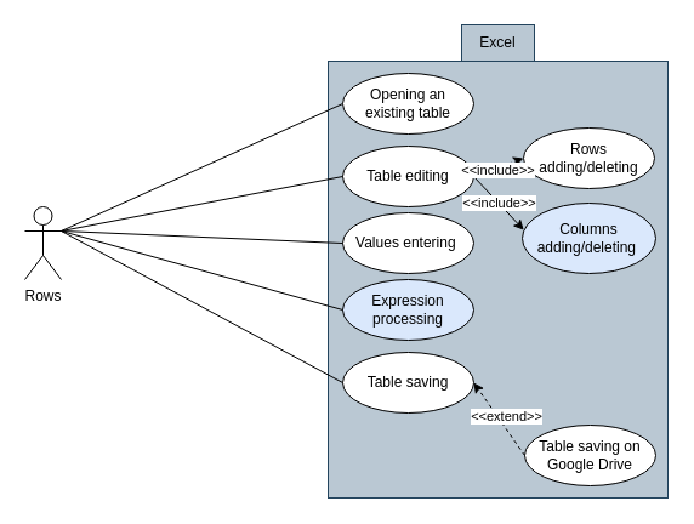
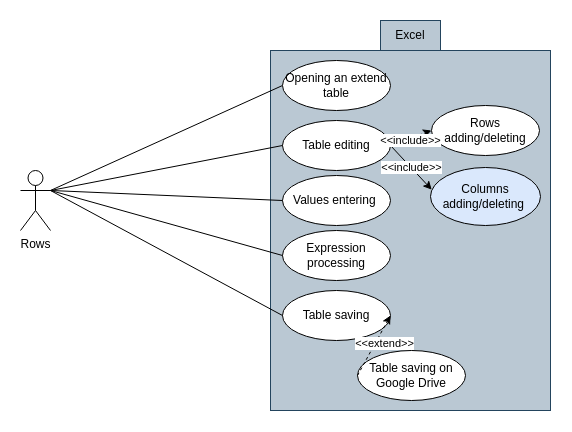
  <mxCell id="0" />
  <mxCell id="1" parent="0" />
  <mxCell id="2" value="" style="rounded=0;whiteSpace=wrap;html=1;fillColor=#bac8d3;strokeColor=#23445d;" parent="1" vertex="1"><mxGeometry x="270" y="50" width="280" height="360" as="geometry" /></mxCell>
  <mxCell id="3" value="Excel" style="text;html=1;strokeColor=#23445d;fillColor=#bac8d3;align=center;verticalAlign=middle;whiteSpace=wrap;rounded=0;" parent="1" vertex="1"><mxGeometry x="380" y="20" width="60" height="30" as="geometry" /></mxCell>
  <mxCell id="4" value="Rows" style="shape=umlActor;verticalLabelPosition=bottom;verticalAlign=top;html=1;outlineConnect=0;" parent="1" vertex="1"><mxGeometry x="20" y="170" width="30" height="60" as="geometry" /></mxCell>
  <mxCell id="5" value="Values entering&amp;nbsp;" style="ellipse;whiteSpace=wrap;html=1;" parent="1" vertex="1"><mxGeometry x="282" y="175" width="108" height="50" as="geometry" /></mxCell>
- <mxCell id="6" value="Expression processing" style="ellipse;whiteSpace=wrap;html=1;fillColor=#dae8fc;" parent="1" vertex="1"><mxGeometry x="282" y="230" width="108" height="50" as="geometry" /></mxCell>
+ <mxCell id="6" value="Expression processing" style="ellipse;whiteSpace=wrap;html=1;" parent="1" vertex="1"><mxGeometry x="282" y="230" width="108" height="50" as="geometry" /></mxCell>
  <mxCell id="7" value="" style="endArrow=none;html=1;rounded=0;exitX=1;exitY=0.333;exitDx=0;exitDy=0;exitPerimeter=0;entryX=0;entryY=0.5;entryDx=0;entryDy=0;" parent="1" source="4" edge="1"><mxGeometry width="50" height="50" relative="1" as="geometry"><mxPoint x="60" y="190" as="sourcePoint" /><mxPoint x="282" y="85" as="targetPoint" /></mxGeometry></mxCell>
  <mxCell id="8" value="" style="endArrow=none;html=1;rounded=0;exitX=1;exitY=0.333;exitDx=0;exitDy=0;exitPerimeter=0;entryX=0;entryY=0.5;entryDx=0;entryDy=0;" parent="1" source="4" target="5" edge="1"><mxGeometry width="50" height="50" relative="1" as="geometry"><mxPoint x="60" y="200" as="sourcePoint" /><mxPoint x="230" y="190" as="targetPoint" /></mxGeometry></mxCell>
  <mxCell id="9" value="" style="endArrow=none;html=1;rounded=0;exitX=1;exitY=0.333;exitDx=0;exitDy=0;exitPerimeter=0;entryX=0;entryY=0.5;entryDx=0;entryDy=0;" parent="1" source="4" target="6" edge="1"><mxGeometry width="50" height="50" relative="1" as="geometry"><mxPoint x="70" y="210" as="sourcePoint" /><mxPoint x="240" y="200" as="targetPoint" /></mxGeometry></mxCell>
  <mxCell id="10" value="Table editing" style="ellipse;whiteSpace=wrap;html=1;" parent="1" vertex="1"><mxGeometry x="282" y="120" width="108" height="50" as="geometry" /></mxCell>
  <mxCell id="11" value="Table saving" style="ellipse;whiteSpace=wrap;html=1;" parent="1" vertex="1"><mxGeometry x="282" y="290" width="108" height="50" as="geometry" /></mxCell>
  <mxCell id="12" value="" style="endArrow=none;html=1;rounded=0;entryX=0;entryY=0.5;entryDx=0;entryDy=0;" parent="1" target="10" edge="1"><mxGeometry width="50" height="50" relative="1" as="geometry"><mxPoint x="50" y="190" as="sourcePoint" /><mxPoint x="240" y="125" as="targetPoint" /></mxGeometry></mxCell>
  <mxCell id="13" value="" style="endArrow=none;html=1;rounded=0;entryX=0;entryY=0.5;entryDx=0;entryDy=0;" parent="1" target="11" edge="1"><mxGeometry width="50" height="50" relative="1" as="geometry"><mxPoint x="50" y="190" as="sourcePoint" /><mxPoint x="100" y="110" as="targetPoint" /></mxGeometry></mxCell>
  <mxCell id="14" value="Rows adding/deleting" style="ellipse;whiteSpace=wrap;html=1;" parent="1" vertex="1"><mxGeometry x="431" y="105" width="108" height="50" as="geometry" /></mxCell>
  <mxCell id="15" value="Сolumns adding/deleting&amp;nbsp;" style="ellipse;whiteSpace=wrap;html=1;fillColor=#dae8fc;" parent="1" vertex="1"><mxGeometry x="430" y="167" width="110" height="58" as="geometry" /></mxCell>
- <mxCell id="16" value="Opening an existing table" style="ellipse;whiteSpace=wrap;html=1;" parent="1" vertex="1"><mxGeometry x="282" y="60" width="108" height="50" as="geometry" /></mxCell>
- <mxCell id="17" value="Table saving on Google Drive" style="ellipse;whiteSpace=wrap;html=1;" parent="1" vertex="1"><mxGeometry x="432" y="350" width="108" height="50" as="geometry" /></mxCell>
+ <mxCell id="16" value="Opening an extend table" style="ellipse;whiteSpace=wrap;html=1;" parent="1" vertex="1"><mxGeometry x="282" y="60" width="108" height="50" as="geometry" /></mxCell>
+ <mxCell id="17" value="Table saving on Google Drive" style="ellipse;whiteSpace=wrap;html=1;" parent="1" vertex="1"><mxGeometry x="357" y="350" width="108" height="50" as="geometry" /></mxCell>
  <mxCell id="18" value="" style="endArrow=classic;html=1;rounded=0;entryX=1;entryY=0.5;entryDx=0;entryDy=0;exitX=0;exitY=0.5;exitDx=0;exitDy=0;dashed=1;" parent="1" source="17" target="11" edge="1"><mxGeometry width="50" height="50" relative="1" as="geometry"><mxPoint x="500" y="319.38" as="sourcePoint" /><mxPoint x="410" y="310.63" as="targetPoint" /></mxGeometry></mxCell>
  <mxCell id="19" value="&amp;lt;&amp;lt;extend&amp;gt;&amp;gt;" style="edgeLabel;html=1;align=center;verticalAlign=middle;resizable=0;points=[];" parent="18" vertex="1" connectable="0"><mxGeometry x="0.122" relative="1" as="geometry"><mxPoint x="8" y="1" as="offset" /></mxGeometry></mxCell>
  <mxCell id="20" value="" style="endArrow=classic;html=1;rounded=0;entryX=0.011;entryY=0.382;entryDx=0;entryDy=0;exitX=1;exitY=0.5;exitDx=0;exitDy=0;dashed=0;entryPerimeter=0;" parent="1" source="10" target="15" edge="1"><mxGeometry width="50" height="50" relative="1" as="geometry"><mxPoint x="480" y="140" as="sourcePoint" /><mxPoint x="390" y="131.25" as="targetPoint" /></mxGeometry></mxCell>
  <mxCell id="21" value="&amp;lt;&amp;lt;include&amp;gt;&amp;gt;" style="edgeLabel;html=1;align=center;verticalAlign=middle;resizable=0;points=[];" parent="20" vertex="1" connectable="0"><mxGeometry x="0.122" relative="1" as="geometry"><mxPoint x="-3" y="-3" as="offset" /></mxGeometry></mxCell>
  <mxCell id="22" value="" style="endArrow=classic;html=1;rounded=0;entryX=0;entryY=0.5;entryDx=0;entryDy=0;exitX=1;exitY=0.5;exitDx=0;exitDy=0;dashed=1;" parent="1" source="10" target="14" edge="1"><mxGeometry width="50" height="50" relative="1" as="geometry"><mxPoint x="478" y="210" as="sourcePoint" /><mxPoint x="388" y="201.25" as="targetPoint" /></mxGeometry></mxCell>
  <mxCell id="23" value="&amp;lt;&amp;lt;include&amp;gt;&amp;gt;" style="edgeLabel;html=1;align=center;verticalAlign=middle;resizable=0;points=[];" parent="22" vertex="1" connectable="0"><mxGeometry x="0.122" relative="1" as="geometry"><mxPoint x="-3" y="3" as="offset" /></mxGeometry></mxCell>
